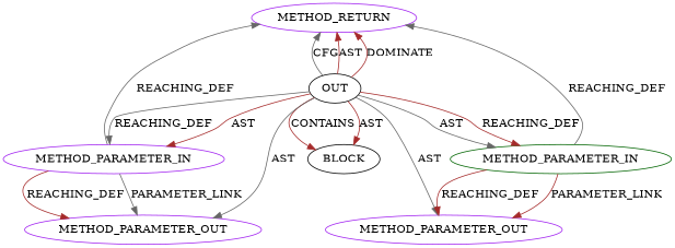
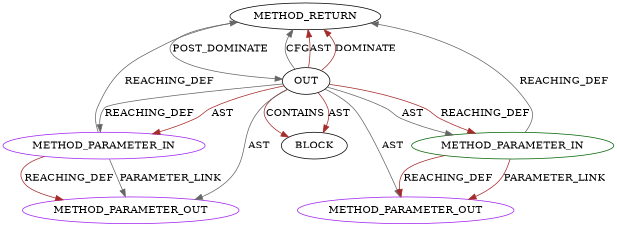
  digraph {
    node [CODE="<empty>" EVALUATION_STRATEGY=BY_VALUE ORDER=2 TYPE_FULL_NAME=ANY color=purple IS_VARIADIC=false]
    edge [color=gray40]
-   n1 [CODE=RET label=METHOD_RETURN IS_VARIADIC=""]
+   n1 [CODE=RET color=black label=METHOD_RETURN IS_VARIADIC=""]
    n2 [AST_PARENT_FULL_NAME="<global>" AST_PARENT_TYPE=NAMESPACE_BLOCK FILENAME="<empty>" FULL_NAME=spin_unlock_irqrestore IS_EXTERNAL=true NAME=spin_unlock_irqrestore ORDER=0 color=black label=OUT EVALUATION_STRATEGY="" TYPE_FULL_NAME="" IS_VARIADIC=""]
    n3 [ARGUMENT_INDEX=1 ORDER=1 color=black label=BLOCK EVALUATION_STRATEGY="" IS_VARIADIC=""]
    n4 [CODE=p2 INDEX=2 NAME=p2 label=METHOD_PARAMETER_IN]
    n5 [CODE=p1 INDEX=1 NAME=p1 ORDER=1 color=darkgreen label=METHOD_PARAMETER_IN]
    n6 [CODE=p1 INDEX=1 NAME=p1 ORDER=1 label=METHOD_PARAMETER_OUT]
    n7 [CODE=p2 INDEX=2 NAME=p2 label=METHOD_PARAMETER_OUT]
+   n1 -> n2 [label=POST_DOMINATE]
    n2 -> n1 [label=CFG]
    n2 -> n1 [color=brown label=AST]
    n2 -> n1 [color=brown label=DOMINATE]
    n2 -> n3 [color=brown label=AST]
    n2 -> n3 [color=brown label=CONTAINS]
    n2 -> n4 [label=REACHING_DEF]
    n2 -> n4 [color=brown label=AST]
    n2 -> n5 [label=AST]
    n2 -> n5 [color=brown label=REACHING_DEF]
    n2 -> n6 [label=AST]
    n2 -> n7 [label=AST]
    n4 -> n1 [VARIABLE=p2 label=REACHING_DEF]
    n4 -> n7 [VARIABLE=p2 color=brown label=REACHING_DEF]
    n4 -> n7 [label=PARAMETER_LINK]
    n5 -> n1 [VARIABLE=p1 label=REACHING_DEF]
    n5 -> n6 [color=brown label=PARAMETER_LINK]
    n5 -> n6 [VARIABLE=p1 color=brown label=REACHING_DEF]
  }
